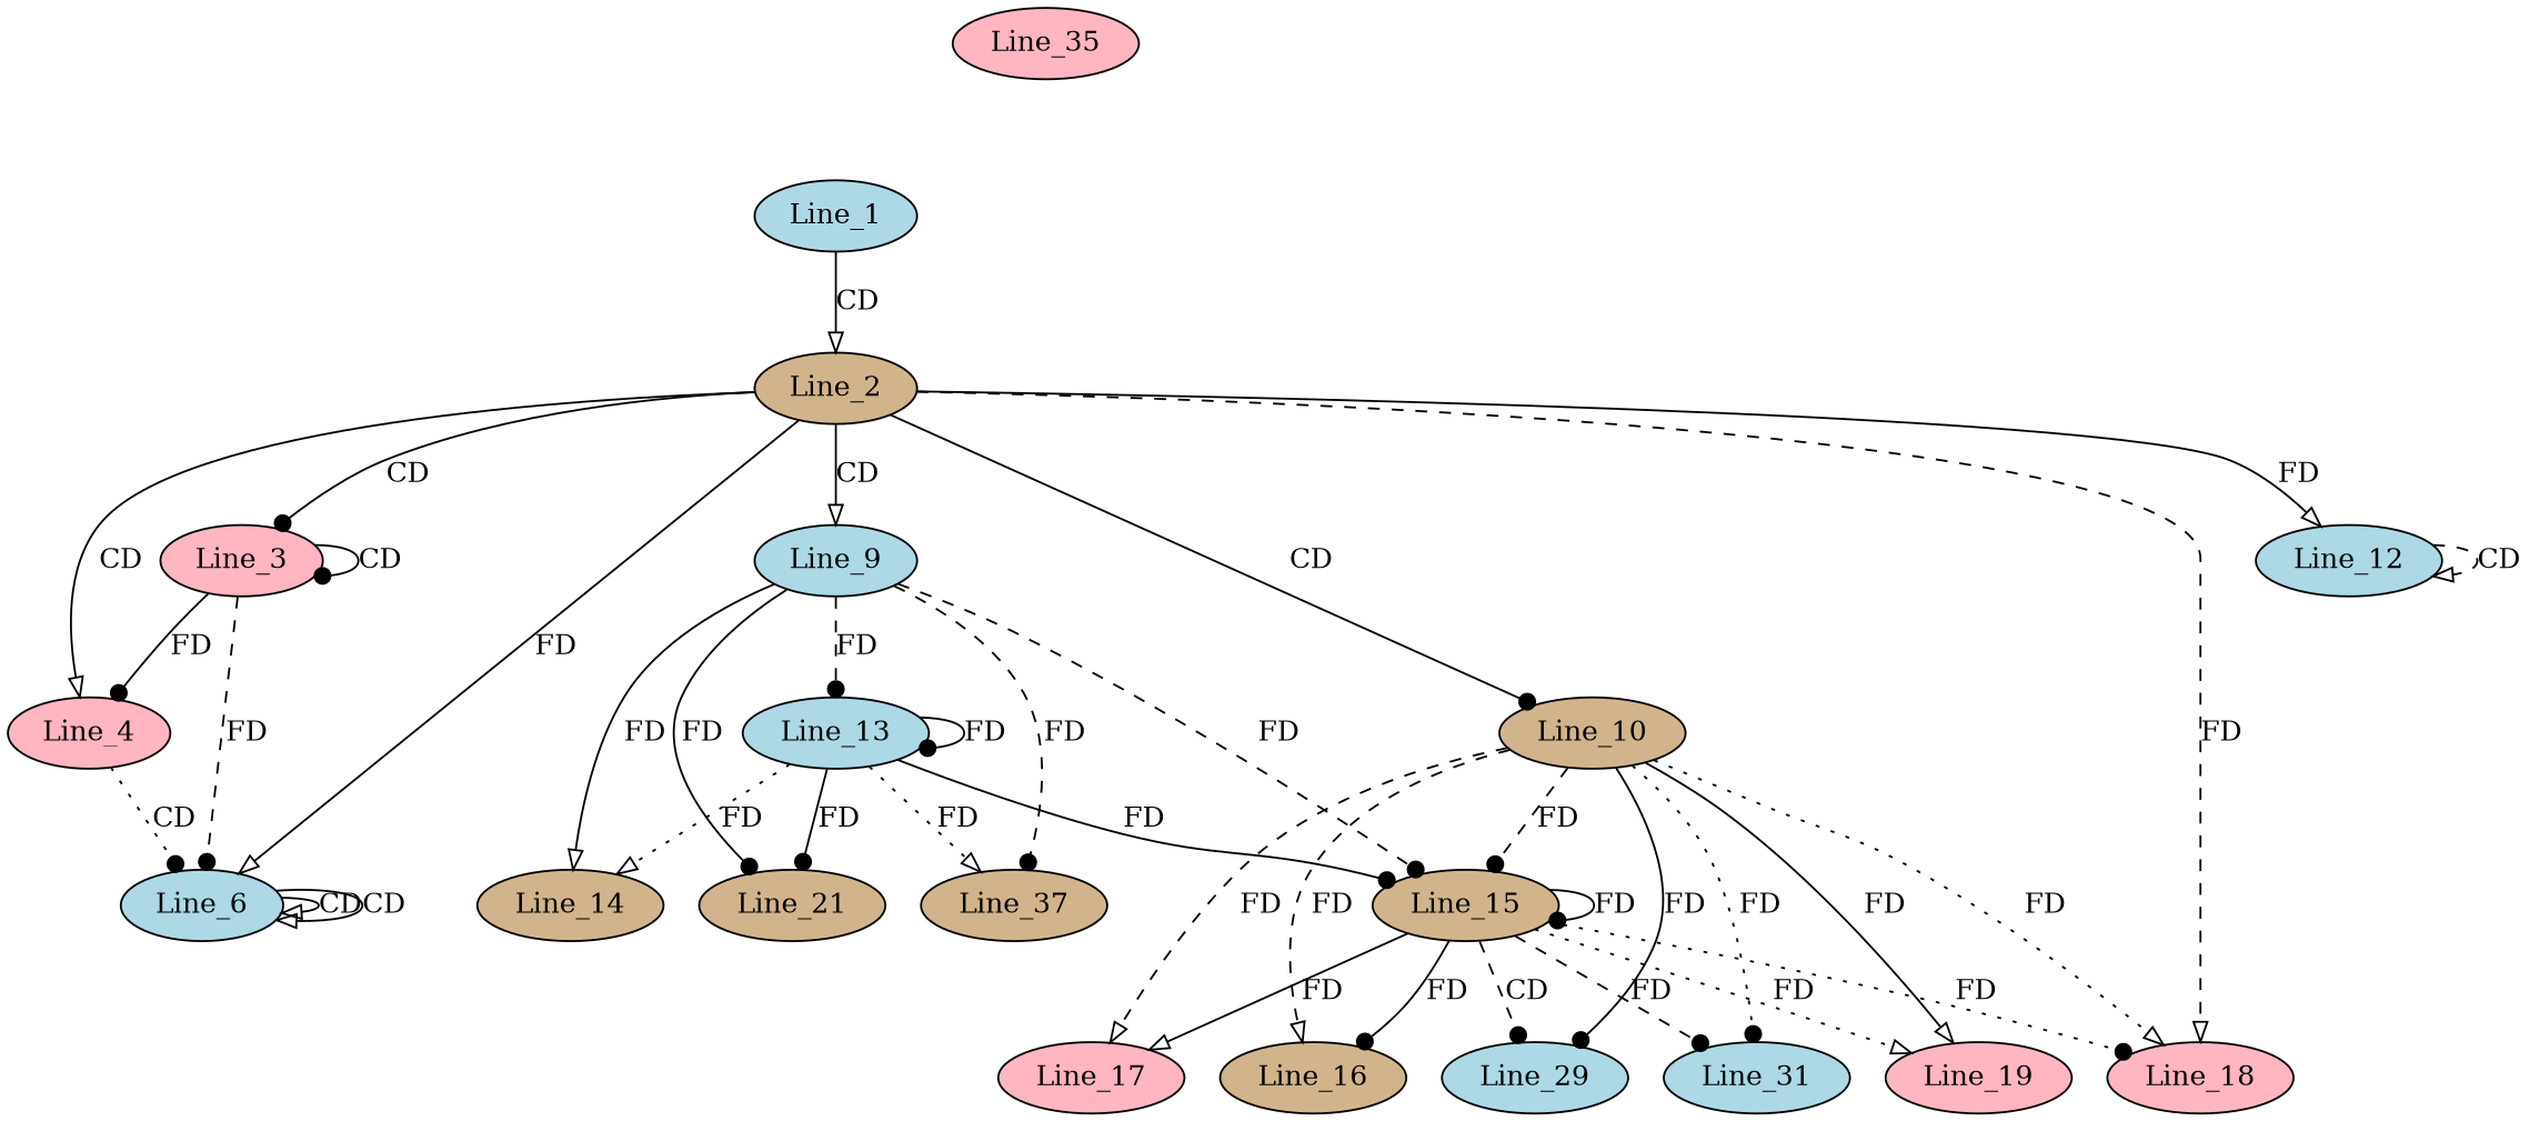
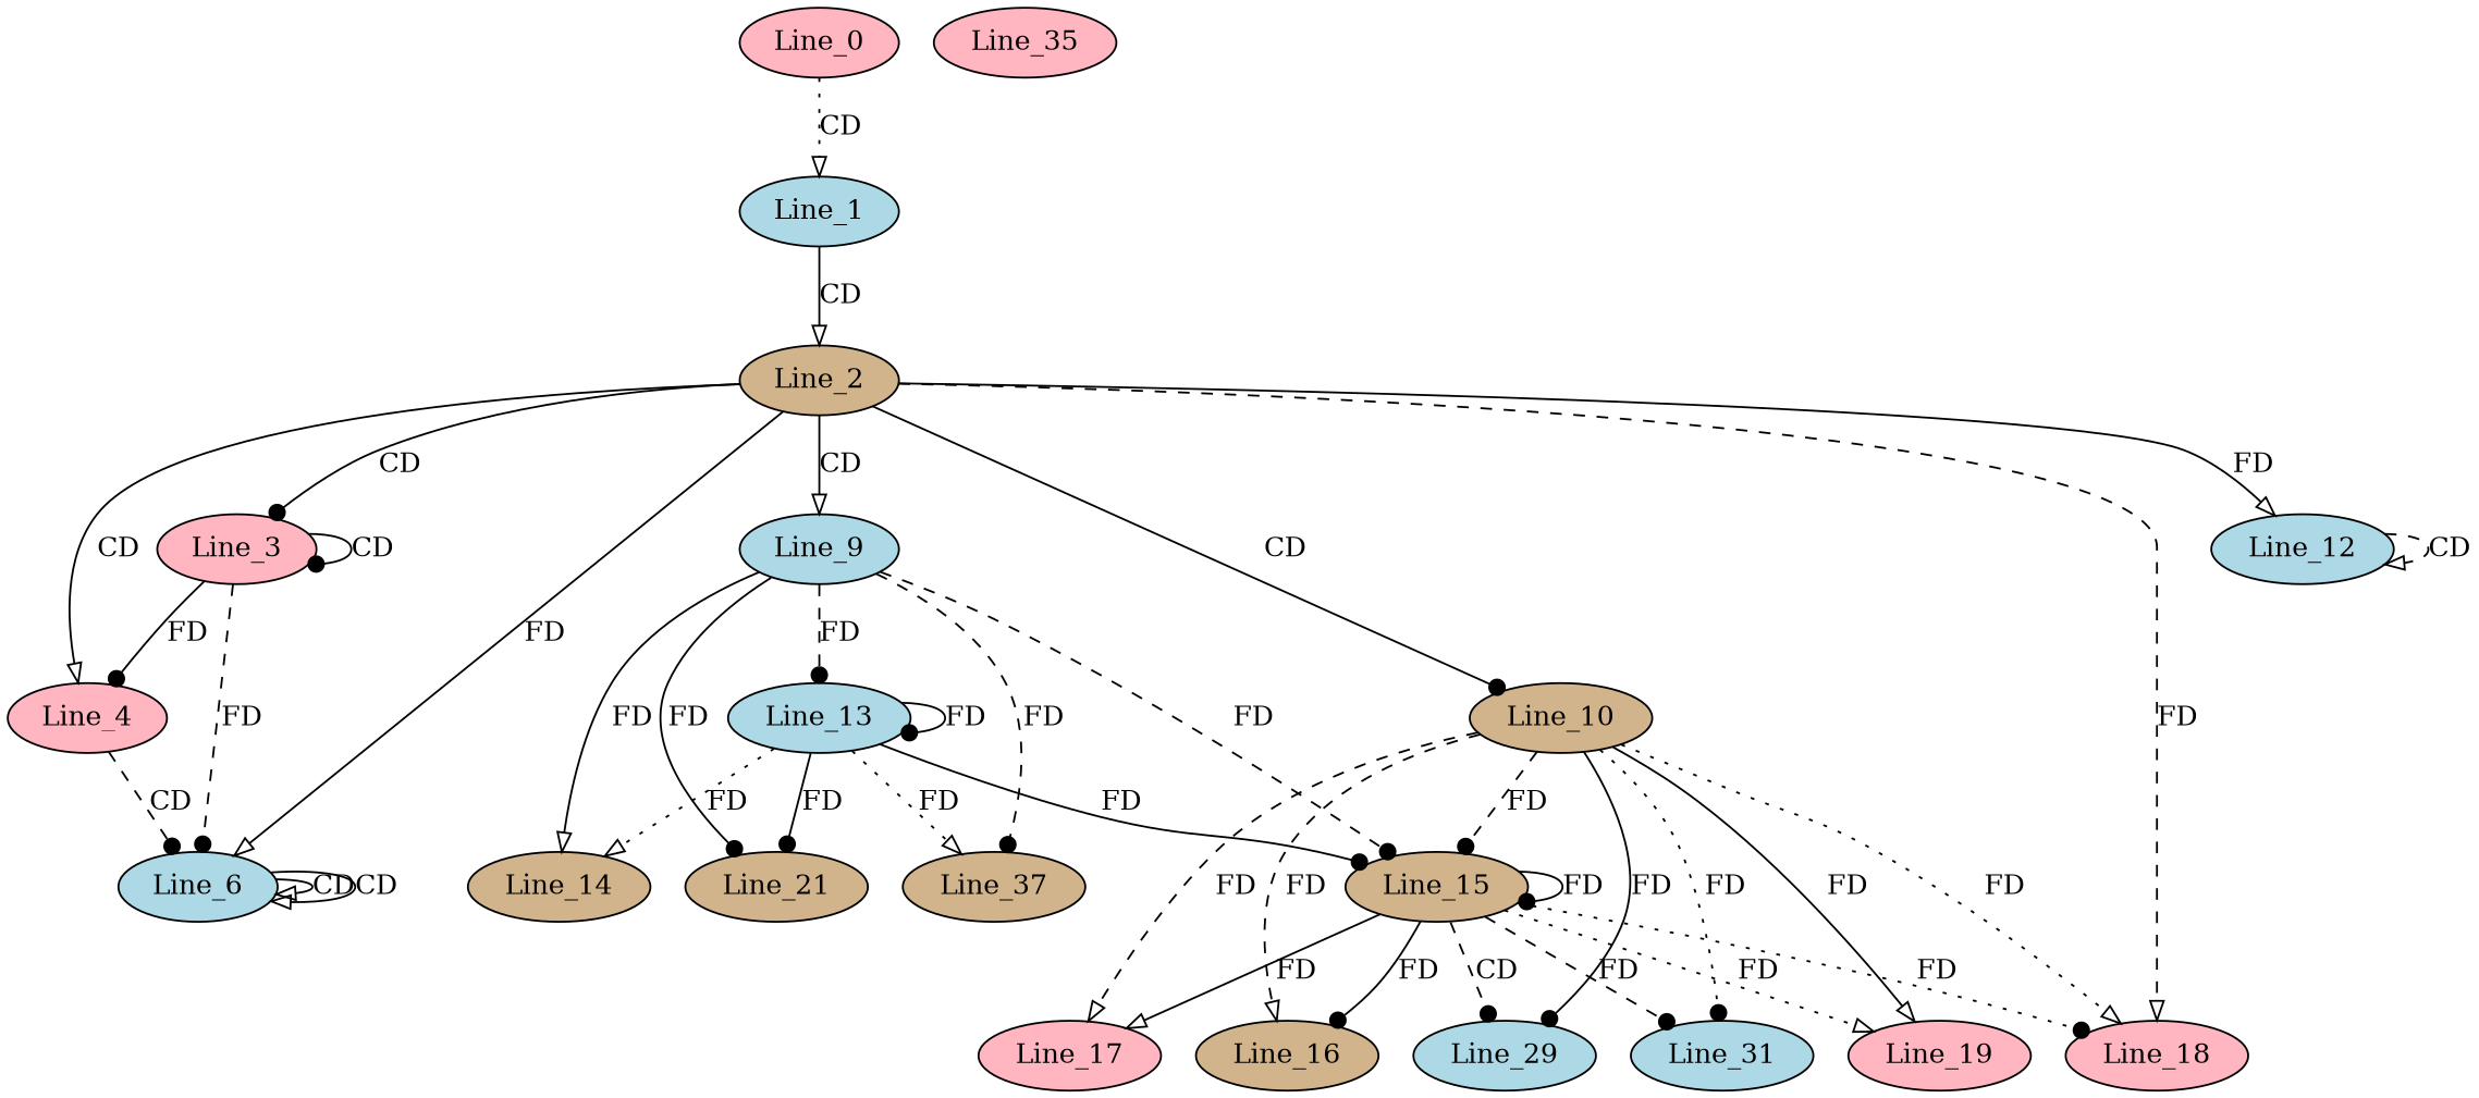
  digraph {
    node [fillcolor=lightpink style=filled]
    edge [arrowhead=dot style=solid]
+   Line_0
    Line_1 [fillcolor=lightblue]
    Line_2 [fillcolor=tan]
    Line_3
    Line_4
    Line_6 [fillcolor=lightblue]
    Line_9 [fillcolor=lightblue]
    Line_10 [fillcolor=tan]
    Line_12 [fillcolor=lightblue]
    Line_18
    Line_13 [fillcolor=lightblue]
    Line_14 [fillcolor=tan]
    Line_15 [fillcolor=tan]
    Line_21 [fillcolor=tan]
    Line_37 [fillcolor=tan]
    Line_16 [fillcolor=tan]
    Line_17
    Line_19
    Line_29 [fillcolor=lightblue]
    Line_31 [fillcolor=lightblue]
    Line_35
+   Line_0 -> Line_1 [arrowhead=onormal label=CD style=dotted]
    Line_1 -> Line_2 [arrowhead=onormal label=CD]
    Line_2 -> Line_3 [label=CD]
    Line_2 -> Line_4 [arrowhead=onormal label=CD]
    Line_2 -> Line_6 [arrowhead=onormal label=FD]
    Line_2 -> Line_9 [arrowhead=onormal label=CD]
    Line_2 -> Line_10 [label=CD]
    Line_2 -> Line_12 [arrowhead=onormal label=FD]
    Line_2 -> Line_18 [arrowhead=onormal label=FD style=dashed]
    Line_3 -> Line_3 [label=CD]
    Line_3 -> Line_4 [label=FD]
    Line_3 -> Line_6 [label=FD style=dashed]
-   Line_4 -> Line_6 [label=CD style=dotted]
+   Line_4 -> Line_6 [label=CD style=dashed]
    Line_6 -> Line_6 [arrowhead=onormal label=CD]
    Line_6 -> Line_6 [arrowhead=onormal label=CD]
    Line_9 -> Line_13 [label=FD style=dashed]
    Line_9 -> Line_14 [arrowhead=onormal label=FD]
    Line_9 -> Line_15 [label=FD style=dashed]
    Line_9 -> Line_21 [label=FD]
    Line_9 -> Line_37 [label=FD style=dashed]
    Line_10 -> Line_18 [arrowhead=onormal label=FD style=dotted]
    Line_10 -> Line_15 [label=FD style=dashed]
    Line_10 -> Line_16 [arrowhead=onormal label=FD style=dashed]
    Line_10 -> Line_17 [arrowhead=onormal label=FD style=dashed]
    Line_10 -> Line_19 [arrowhead=onormal label=FD]
    Line_10 -> Line_29 [label=FD]
    Line_10 -> Line_31 [label=FD style=dotted]
    Line_12 -> Line_12 [arrowhead=onormal label=CD style=dashed]
    Line_13 -> Line_13 [label=FD]
    Line_13 -> Line_14 [arrowhead=onormal label=FD style=dotted]
    Line_13 -> Line_15 [label=FD]
    Line_13 -> Line_21 [label=FD]
    Line_13 -> Line_37 [arrowhead=onormal label=FD style=dotted]
    Line_15 -> Line_18 [label=FD style=dotted]
    Line_15 -> Line_15 [label=FD]
    Line_15 -> Line_16 [label=FD]
    Line_15 -> Line_17 [arrowhead=onormal label=FD]
    Line_15 -> Line_19 [arrowhead=onormal label=FD style=dotted]
    Line_15 -> Line_29 [label=CD style=dashed]
    Line_15 -> Line_31 [label=FD style=dashed]
  }
